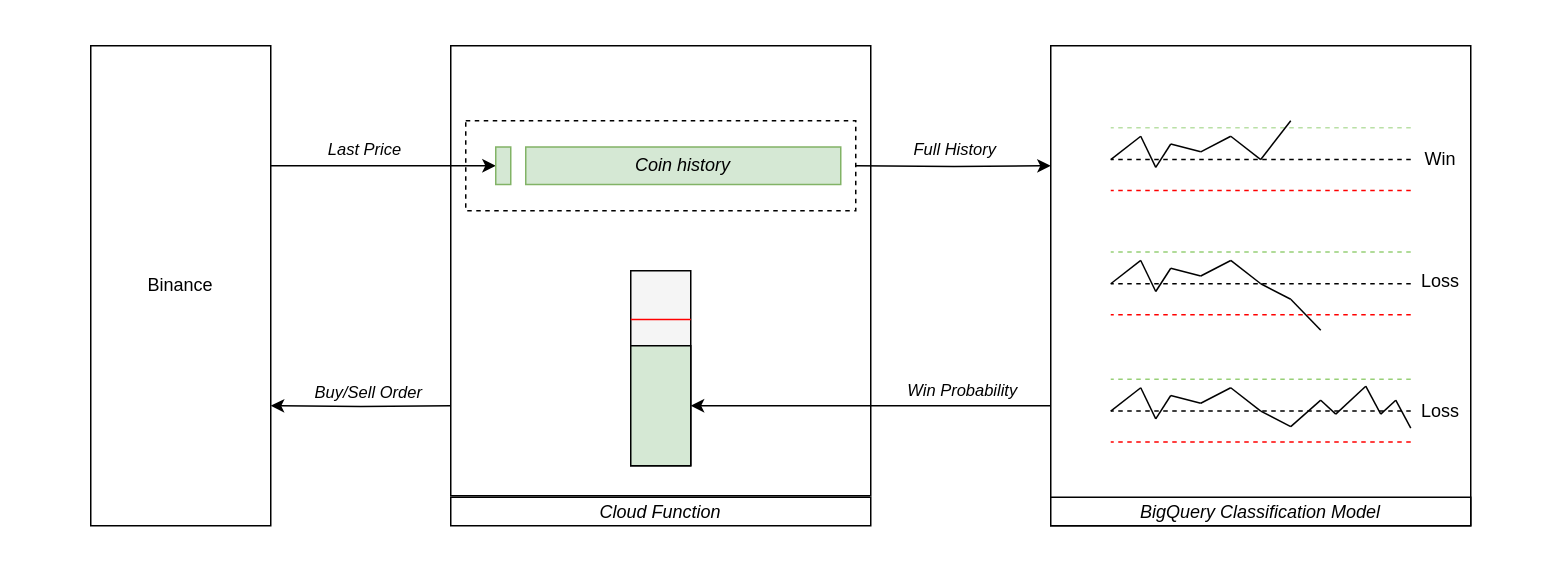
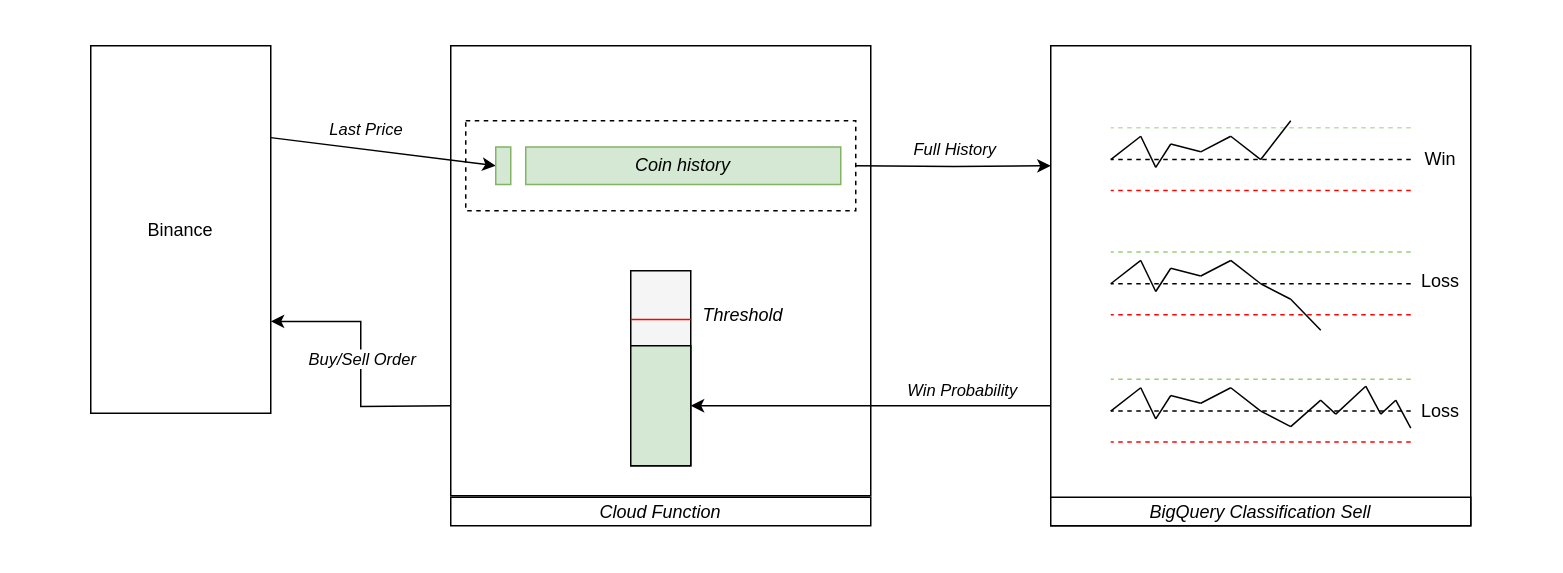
  <mxCell id="0" />
  <mxCell id="1" parent="0" />
  <mxCell id="2" value="" style="rounded=0;whiteSpace=wrap;html=1;strokeColor=#FFFFFF;" vertex="1" parent="1"><mxGeometry x="20" y="20" width="1000" height="340" as="geometry" /></mxCell>
  <mxCell id="3" value="" style="rounded=0;whiteSpace=wrap;html=1;" vertex="1" parent="1"><mxGeometry x="300" y="30" width="280" height="300" as="geometry" /></mxCell>
  <mxCell id="4" value="" style="rounded=0;whiteSpace=wrap;html=1;dashed=1;" vertex="1" parent="1"><mxGeometry x="310" y="80" width="260" height="60" as="geometry" /></mxCell>
  <mxCell id="5" style="edgeStyle=orthogonalEdgeStyle;rounded=0;orthogonalLoop=1;jettySize=auto;html=1;exitX=0;exitY=0.75;exitDx=0;exitDy=0;strokeColor=#000000;" edge="1" parent="1" source="7" target="20"><mxGeometry relative="1" as="geometry" /></mxCell>
  <mxCell id="6" value="Win Probability" style="edgeLabel;html=1;align=center;verticalAlign=middle;resizable=0;points=[];fontStyle=2" vertex="1" connectable="0" parent="5"><mxGeometry x="0.033" y="-3" relative="1" as="geometry"><mxPoint x="64" y="-7" as="offset" /></mxGeometry></mxCell>
  <mxCell id="7" value="" style="rounded=0;whiteSpace=wrap;html=1;" vertex="1" parent="1"><mxGeometry x="700" y="30" width="280" height="320" as="geometry" /></mxCell>
  <mxCell id="8" style="edgeStyle=orthogonalEdgeStyle;rounded=0;orthogonalLoop=1;jettySize=auto;html=1;entryX=0;entryY=0.25;entryDx=0;entryDy=0;strokeColor=#000000;" edge="1" parent="1" target="7"><mxGeometry relative="1" as="geometry"><mxPoint x="570" y="110" as="sourcePoint" /></mxGeometry></mxCell>
- <mxCell id="9" value="&lt;i&gt;BigQuery Classification Model&lt;/i&gt;" style="rounded=0;whiteSpace=wrap;html=1;" vertex="1" parent="1"><mxGeometry x="700" y="331" width="280" height="19" as="geometry" /></mxCell>
+ <mxCell id="9" value="&lt;i&gt;BigQuery Classification Sell&lt;/i&gt;" style="rounded=0;whiteSpace=wrap;html=1;" vertex="1" parent="1"><mxGeometry x="700" y="331" width="280" height="19" as="geometry" /></mxCell>
  <mxCell id="10" value="&lt;i&gt;Cloud Function&lt;/i&gt;" style="rounded=0;whiteSpace=wrap;html=1;" vertex="1" parent="1"><mxGeometry x="300" y="331" width="280" height="19" as="geometry" /></mxCell>
  <mxCell id="11" style="edgeStyle=orthogonalEdgeStyle;rounded=0;orthogonalLoop=1;jettySize=auto;html=1;exitX=0;exitY=0.75;exitDx=0;exitDy=0;strokeColor=#000000;entryX=1;entryY=0.75;entryDx=0;entryDy=0;" edge="1" parent="1" target="13"><mxGeometry relative="1" as="geometry"><mxPoint x="300" y="270" as="sourcePoint" /><mxPoint x="180" y="270" as="targetPoint" /></mxGeometry></mxCell>
  <mxCell id="12" value="&lt;i&gt;Buy/Sell Order&lt;/i&gt;" style="edgeLabel;html=1;align=center;verticalAlign=middle;resizable=0;points=[];" vertex="1" connectable="0" parent="11"><mxGeometry x="-0.067" relative="1" as="geometry"><mxPoint y="-10" as="offset" /></mxGeometry></mxCell>
- <mxCell id="13" value="Binance" style="rounded=0;whiteSpace=wrap;html=1;" vertex="1" parent="1"><mxGeometry x="60" y="30" width="120" height="320" as="geometry" /></mxCell>
+ <mxCell id="13" value="Binance" style="rounded=0;whiteSpace=wrap;html=1;" vertex="1" parent="1"><mxGeometry x="60" y="30" width="120" height="245" as="geometry" /></mxCell>
  <mxCell id="14" value="" style="endArrow=classic;html=1;rounded=0;strokeColor=#000000;exitX=1;exitY=0.25;exitDx=0;exitDy=0;entryX=0;entryY=0.5;entryDx=0;entryDy=0;" edge="1" parent="1" source="13" target="17"><mxGeometry width="50" height="50" relative="1" as="geometry"><mxPoint x="330" y="202.5" as="sourcePoint" /><mxPoint x="380" y="152.5" as="targetPoint" /></mxGeometry></mxCell>
  <mxCell id="15" value="Last Price&amp;nbsp;" style="edgeLabel;html=1;align=center;verticalAlign=middle;resizable=0;points=[];fontStyle=2" vertex="1" connectable="0" parent="14"><mxGeometry x="-0.314" y="4" relative="1" as="geometry"><mxPoint x="12" y="-8" as="offset" /></mxGeometry></mxCell>
  <mxCell id="16" value="&lt;i&gt;Coin history&lt;/i&gt;" style="rounded=0;whiteSpace=wrap;html=1;fillColor=#d5e8d4;strokeColor=#82b366;" vertex="1" parent="1"><mxGeometry x="350" y="97.5" width="210" height="25" as="geometry" /></mxCell>
  <mxCell id="17" value="" style="rounded=0;whiteSpace=wrap;html=1;fillColor=#d5e8d4;strokeColor=#82b366;" vertex="1" parent="1"><mxGeometry x="330" y="97.5" width="10" height="25" as="geometry" /></mxCell>
  <mxCell id="18" value="Full History" style="edgeLabel;html=1;align=center;verticalAlign=middle;resizable=0;points=[];fontStyle=2" vertex="1" connectable="0" parent="1"><mxGeometry x="640" y="97.5" as="geometry"><mxPoint x="-5" y="1" as="offset" /></mxGeometry></mxCell>
  <mxCell id="19" value="" style="rounded=0;whiteSpace=wrap;html=1;fillColor=#F5F5F5;fontColor=#333333;strokeColor=#000000;" vertex="1" parent="1"><mxGeometry x="420" y="180" width="40" height="130" as="geometry" /></mxCell>
  <mxCell id="20" value="" style="rounded=0;whiteSpace=wrap;html=1;fillColor=#d5e8d4;strokeColor=#000000;" vertex="1" parent="1"><mxGeometry x="420" y="230" width="40" height="80" as="geometry" /></mxCell>
  <mxCell id="21" value="" style="endArrow=none;html=1;rounded=0;strokeColor=#FF0000;fillColor=#f8cecc;exitX=0;exitY=0.25;exitDx=0;exitDy=0;entryX=1;entryY=0.25;entryDx=0;entryDy=0;" edge="1" parent="1" source="19" target="19"><mxGeometry width="50" height="50" relative="1" as="geometry"><mxPoint x="510" y="160" as="sourcePoint" /><mxPoint x="560" y="110" as="targetPoint" /></mxGeometry></mxCell>
+ <mxCell id="22" value="Threshold" style="text;html=1;strokeColor=none;fillColor=none;align=center;verticalAlign=middle;whiteSpace=wrap;rounded=0;fontStyle=2" vertex="1" parent="1"><mxGeometry x="460" y="190" width="70" height="40" as="geometry" /></mxCell>
  <mxCell id="23" value="" style="group" vertex="1" connectable="0" parent="1"><mxGeometry x="740" y="80" width="250" height="214.23" as="geometry" /></mxCell>
  <mxCell id="24" value="" style="endArrow=none;html=1;rounded=0;dashed=1;" edge="1" parent="23"><mxGeometry width="50" height="50" relative="1" as="geometry"><mxPoint x="200.0" y="25.873" as="sourcePoint" /><mxPoint y="25.873" as="targetPoint" /></mxGeometry></mxCell>
  <mxCell id="25" value="" style="endArrow=none;html=1;rounded=0;dashed=1;strokeColor=#FF0000;" edge="1" parent="23"><mxGeometry width="50" height="50" relative="1" as="geometry"><mxPoint x="200.0" y="46.572" as="sourcePoint" /><mxPoint y="46.572" as="targetPoint" /></mxGeometry></mxCell>
  <mxCell id="26" value="" style="endArrow=none;html=1;rounded=0;dashed=1;fillColor=#d5e8d4;strokeColor=#B9E0A5;" edge="1" parent="23"><mxGeometry width="50" height="50" relative="1" as="geometry"><mxPoint x="200.0" y="4.657" as="sourcePoint" /><mxPoint y="4.657" as="targetPoint" /></mxGeometry></mxCell>
  <mxCell id="27" value="" style="endArrow=none;html=1;rounded=0;dashed=1;" edge="1" parent="23"><mxGeometry width="50" height="50" relative="1" as="geometry"><mxPoint x="200.0" y="108.668" as="sourcePoint" /><mxPoint y="108.668" as="targetPoint" /></mxGeometry></mxCell>
  <mxCell id="28" value="" style="endArrow=none;html=1;rounded=0;dashed=1;strokeColor=#FF0000;" edge="1" parent="23"><mxGeometry width="50" height="50" relative="1" as="geometry"><mxPoint x="200.0" y="129.367" as="sourcePoint" /><mxPoint y="129.367" as="targetPoint" /></mxGeometry></mxCell>
  <mxCell id="29" value="" style="endArrow=none;html=1;rounded=0;dashed=1;strokeColor=#97D077;" edge="1" parent="23"><mxGeometry width="50" height="50" relative="1" as="geometry"><mxPoint x="200.0" y="87.452" as="sourcePoint" /><mxPoint y="87.452" as="targetPoint" /></mxGeometry></mxCell>
  <mxCell id="30" value="" style="group" vertex="1" connectable="0" parent="23"><mxGeometry x="2.274e-13" width="120.0" height="31.048" as="geometry" /></mxCell>
  <mxCell id="31" value="" style="endArrow=none;html=1;rounded=0;" edge="1" parent="30"><mxGeometry width="50" height="50" relative="1" as="geometry"><mxPoint y="25.873" as="sourcePoint" /><mxPoint x="20.0" y="10.349" as="targetPoint" /></mxGeometry></mxCell>
  <mxCell id="32" value="" style="endArrow=none;html=1;rounded=0;" edge="1" parent="30"><mxGeometry width="50" height="50" relative="1" as="geometry"><mxPoint x="30.0" y="31.048" as="sourcePoint" /><mxPoint x="20.0" y="10.349" as="targetPoint" /></mxGeometry></mxCell>
  <mxCell id="33" value="" style="endArrow=none;html=1;rounded=0;" edge="1" parent="30"><mxGeometry width="50" height="50" relative="1" as="geometry"><mxPoint x="30.0" y="31.048" as="sourcePoint" /><mxPoint x="40.0" y="15.524" as="targetPoint" /></mxGeometry></mxCell>
  <mxCell id="34" value="" style="endArrow=none;html=1;rounded=0;" edge="1" parent="30"><mxGeometry width="50" height="50" relative="1" as="geometry"><mxPoint x="60.0" y="20.699" as="sourcePoint" /><mxPoint x="40.0" y="15.524" as="targetPoint" /></mxGeometry></mxCell>
  <mxCell id="35" value="" style="endArrow=none;html=1;rounded=0;" edge="1" parent="30"><mxGeometry width="50" height="50" relative="1" as="geometry"><mxPoint x="80.0" y="10.349" as="sourcePoint" /><mxPoint x="60.0" y="20.699" as="targetPoint" /></mxGeometry></mxCell>
  <mxCell id="36" value="" style="endArrow=none;html=1;rounded=0;" edge="1" parent="30"><mxGeometry width="50" height="50" relative="1" as="geometry"><mxPoint x="80.0" y="10.349" as="sourcePoint" /><mxPoint x="100.0" y="25.873" as="targetPoint" /></mxGeometry></mxCell>
  <mxCell id="37" value="" style="endArrow=none;html=1;rounded=0;" edge="1" parent="30"><mxGeometry width="50" height="50" relative="1" as="geometry"><mxPoint x="120.0" as="sourcePoint" /><mxPoint x="100.0" y="25.873" as="targetPoint" /></mxGeometry></mxCell>
  <mxCell id="38" value="" style="group;rotation=0;" vertex="1" connectable="0" parent="23"><mxGeometry x="2.274e-13" y="82.795" width="120.0" height="31.048" as="geometry" /></mxCell>
  <mxCell id="39" value="" style="endArrow=none;html=1;rounded=0;" edge="1" parent="38"><mxGeometry width="50" height="50" relative="1" as="geometry"><mxPoint y="25.873" as="sourcePoint" /><mxPoint x="20.0" y="10.349" as="targetPoint" /></mxGeometry></mxCell>
  <mxCell id="40" value="" style="endArrow=none;html=1;rounded=0;" edge="1" parent="38"><mxGeometry width="50" height="50" relative="1" as="geometry"><mxPoint x="30.0" y="31.048" as="sourcePoint" /><mxPoint x="20.0" y="10.349" as="targetPoint" /></mxGeometry></mxCell>
  <mxCell id="41" value="" style="endArrow=none;html=1;rounded=0;" edge="1" parent="38"><mxGeometry width="50" height="50" relative="1" as="geometry"><mxPoint x="30.0" y="31.048" as="sourcePoint" /><mxPoint x="40.0" y="15.524" as="targetPoint" /></mxGeometry></mxCell>
  <mxCell id="42" value="" style="endArrow=none;html=1;rounded=0;" edge="1" parent="38"><mxGeometry width="50" height="50" relative="1" as="geometry"><mxPoint x="60.0" y="20.699" as="sourcePoint" /><mxPoint x="40.0" y="15.524" as="targetPoint" /></mxGeometry></mxCell>
  <mxCell id="43" value="" style="endArrow=none;html=1;rounded=0;" edge="1" parent="38"><mxGeometry width="50" height="50" relative="1" as="geometry"><mxPoint x="80.0" y="10.349" as="sourcePoint" /><mxPoint x="60.0" y="20.699" as="targetPoint" /></mxGeometry></mxCell>
  <mxCell id="44" value="" style="endArrow=none;html=1;rounded=0;" edge="1" parent="38"><mxGeometry width="50" height="50" relative="1" as="geometry"><mxPoint x="80.0" y="10.349" as="sourcePoint" /><mxPoint x="100.0" y="25.873" as="targetPoint" /></mxGeometry></mxCell>
  <mxCell id="45" value="" style="endArrow=none;html=1;rounded=0;" edge="1" parent="23"><mxGeometry width="50" height="50" relative="1" as="geometry"><mxPoint x="120.0" y="119.017" as="sourcePoint" /><mxPoint x="100.0" y="108.668" as="targetPoint" /></mxGeometry></mxCell>
  <mxCell id="46" value="" style="endArrow=none;html=1;rounded=0;" edge="1" parent="23"><mxGeometry width="50" height="50" relative="1" as="geometry"><mxPoint x="140.0" y="139.716" as="sourcePoint" /><mxPoint x="120.0" y="119.017" as="targetPoint" /></mxGeometry></mxCell>
  <mxCell id="47" value="" style="endArrow=none;html=1;rounded=0;dashed=1;" edge="1" parent="23"><mxGeometry width="50" height="50" relative="1" as="geometry"><mxPoint x="200.0" y="193.531" as="sourcePoint" /><mxPoint y="193.531" as="targetPoint" /></mxGeometry></mxCell>
  <mxCell id="48" value="" style="endArrow=none;html=1;rounded=0;dashed=1;strokeColor=#FF0000;" edge="1" parent="23"><mxGeometry width="50" height="50" relative="1" as="geometry"><mxPoint x="200.0" y="214.23" as="sourcePoint" /><mxPoint y="214.23" as="targetPoint" /></mxGeometry></mxCell>
  <mxCell id="49" value="" style="endArrow=none;html=1;rounded=0;dashed=1;strokeColor=#97D077;" edge="1" parent="23"><mxGeometry width="50" height="50" relative="1" as="geometry"><mxPoint x="200.0" y="172.315" as="sourcePoint" /><mxPoint y="172.315" as="targetPoint" /></mxGeometry></mxCell>
  <mxCell id="50" value="" style="group;rotation=0;" vertex="1" connectable="0" parent="23"><mxGeometry x="2.274e-13" y="167.658" width="120.0" height="31.048" as="geometry" /></mxCell>
  <mxCell id="51" value="" style="endArrow=none;html=1;rounded=0;" edge="1" parent="50"><mxGeometry width="50" height="50" relative="1" as="geometry"><mxPoint y="25.873" as="sourcePoint" /><mxPoint x="20.0" y="10.349" as="targetPoint" /></mxGeometry></mxCell>
  <mxCell id="52" value="" style="endArrow=none;html=1;rounded=0;" edge="1" parent="50"><mxGeometry width="50" height="50" relative="1" as="geometry"><mxPoint x="30.0" y="31.048" as="sourcePoint" /><mxPoint x="20.0" y="10.349" as="targetPoint" /></mxGeometry></mxCell>
  <mxCell id="53" value="" style="endArrow=none;html=1;rounded=0;" edge="1" parent="50"><mxGeometry width="50" height="50" relative="1" as="geometry"><mxPoint x="30.0" y="31.048" as="sourcePoint" /><mxPoint x="40.0" y="15.524" as="targetPoint" /></mxGeometry></mxCell>
  <mxCell id="54" value="" style="endArrow=none;html=1;rounded=0;" edge="1" parent="50"><mxGeometry width="50" height="50" relative="1" as="geometry"><mxPoint x="60.0" y="20.699" as="sourcePoint" /><mxPoint x="40.0" y="15.524" as="targetPoint" /></mxGeometry></mxCell>
  <mxCell id="55" value="" style="endArrow=none;html=1;rounded=0;" edge="1" parent="50"><mxGeometry width="50" height="50" relative="1" as="geometry"><mxPoint x="80.0" y="10.349" as="sourcePoint" /><mxPoint x="60.0" y="20.699" as="targetPoint" /></mxGeometry></mxCell>
  <mxCell id="56" value="" style="endArrow=none;html=1;rounded=0;" edge="1" parent="50"><mxGeometry width="50" height="50" relative="1" as="geometry"><mxPoint x="80.0" y="10.349" as="sourcePoint" /><mxPoint x="100.0" y="25.873" as="targetPoint" /></mxGeometry></mxCell>
  <mxCell id="57" value="" style="endArrow=none;html=1;rounded=0;" edge="1" parent="23"><mxGeometry width="50" height="50" relative="1" as="geometry"><mxPoint x="120.0" y="203.881" as="sourcePoint" /><mxPoint x="100.0" y="193.531" as="targetPoint" /></mxGeometry></mxCell>
  <mxCell id="58" value="" style="endArrow=none;html=1;rounded=0;" edge="1" parent="23"><mxGeometry width="50" height="50" relative="1" as="geometry"><mxPoint x="140.0" y="186.288" as="sourcePoint" /><mxPoint x="120.0" y="203.881" as="targetPoint" /></mxGeometry></mxCell>
  <mxCell id="59" value="" style="endArrow=none;html=1;rounded=0;" edge="1" parent="23"><mxGeometry width="50" height="50" relative="1" as="geometry"><mxPoint x="150.0" y="195.602" as="sourcePoint" /><mxPoint x="140.0" y="186.288" as="targetPoint" /></mxGeometry></mxCell>
  <mxCell id="60" value="" style="endArrow=none;html=1;rounded=0;" edge="1" parent="23"><mxGeometry width="50" height="50" relative="1" as="geometry"><mxPoint x="170.0" y="176.973" as="sourcePoint" /><mxPoint x="150.0" y="195.602" as="targetPoint" /></mxGeometry></mxCell>
  <mxCell id="61" value="" style="endArrow=none;html=1;rounded=0;" edge="1" parent="23"><mxGeometry width="50" height="50" relative="1" as="geometry"><mxPoint x="180.0" y="195.602" as="sourcePoint" /><mxPoint x="170.0" y="176.973" as="targetPoint" /></mxGeometry></mxCell>
  <mxCell id="62" value="" style="endArrow=none;html=1;rounded=0;" edge="1" parent="23"><mxGeometry width="50" height="50" relative="1" as="geometry"><mxPoint x="190.0" y="186.288" as="sourcePoint" /><mxPoint x="180.0" y="195.602" as="targetPoint" /></mxGeometry></mxCell>
  <mxCell id="63" value="" style="endArrow=none;html=1;rounded=0;" edge="1" parent="23"><mxGeometry width="50" height="50" relative="1" as="geometry"><mxPoint x="200.0" y="204.917" as="sourcePoint" /><mxPoint x="190.0" y="186.288" as="targetPoint" /></mxGeometry></mxCell>
  <mxCell id="64" value="Win" style="text;html=1;strokeColor=none;fillColor=none;align=center;verticalAlign=middle;whiteSpace=wrap;rounded=0;" vertex="1" parent="23"><mxGeometry x="190.0" y="11.643" width="60.0" height="27.943" as="geometry" /></mxCell>
  <mxCell id="65" value="Loss" style="text;html=1;strokeColor=none;fillColor=none;align=center;verticalAlign=middle;whiteSpace=wrap;rounded=0;" vertex="1" parent="23"><mxGeometry x="190.0" y="93.144" width="60.0" height="27.943" as="geometry" /></mxCell>
  <mxCell id="66" value="Loss" style="text;html=1;strokeColor=none;fillColor=none;align=center;verticalAlign=middle;whiteSpace=wrap;rounded=0;" vertex="1" parent="23"><mxGeometry x="190.0" y="179.768" width="60.0" height="27.943" as="geometry" /></mxCell>
